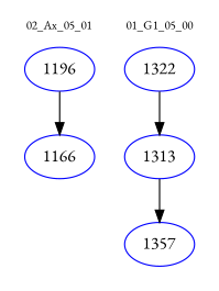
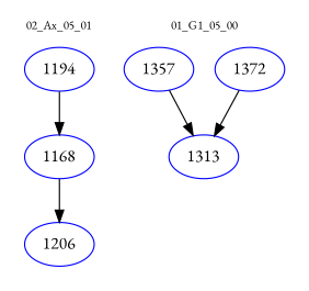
  digraph {
    fontname="EB Garamond"
    node [color=blue fontname="EB Garamond"]
    edge [color=black fontname="EB Garamond"]
-   n1 [label=1196]
-   n2 [label=1166]
-   n4 [label=1322]
+   n1 [label=1194]
+   n2 [label=1168]
+   n3 [label=1206]
+   n4 [label=1372]
    n5 [label=1313]
    n6 [label=1357]
    subgraph cluster_1 {
      color=white
      fontsize=10
      label="02_Ax_05_01"
      n1
      n2
+     n3
    }
    subgraph cluster_2 {
      color=white
      fontsize=10
      label="01_G1_05_00"
      n4
      n5
      n6
    }
    n1 -> n2
+   n2 -> n3
    n4 -> n5
-   n5 -> n6
+   n6 -> n5
  }
